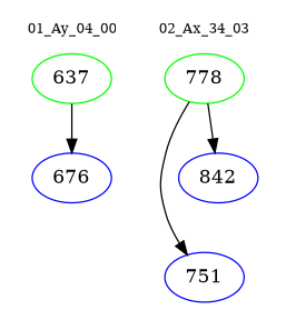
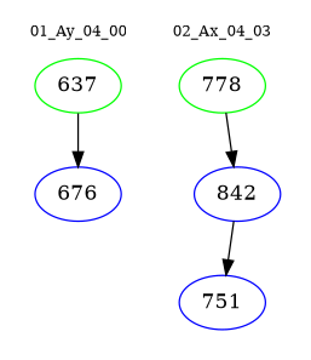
  digraph {
    node [color=blue]
    edge [color=black]
    n1 [color=green label=637]
    n2 [label=676]
    n3 [color=green label=778]
    n4 [label=751]
    n5 [label=842]
    subgraph cluster_1 {
      color=white
      fontsize=10
      label="01_Ay_04_00"
      n1
      n2
    }
    subgraph cluster_2 {
      color=white
      fontsize=10
-     label="02_Ax_34_03"
+     label="02_Ax_04_03"
      n3
      n4
      n5
    }
    n1 -> n2
-   n3 -> n4
+   n5 -> n4
    n3 -> n5
  }
